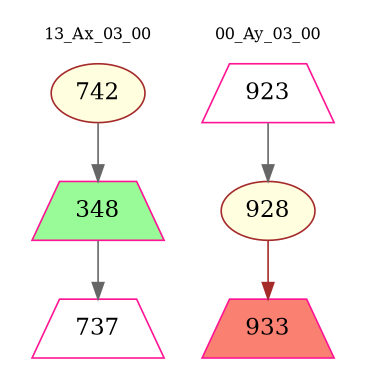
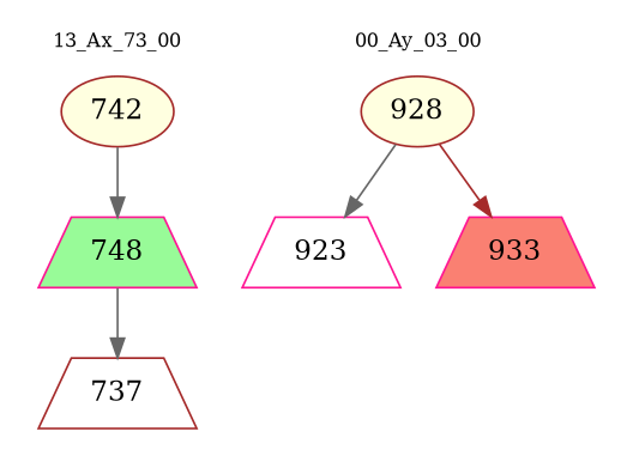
  digraph {
    node [color=deeppink fillcolor=lightyellow shape=trapezium style=filled]
    edge [color=gray40]
    n1 [color=brown label=742 shape=ellipse]
-   n2 [fillcolor=white label=737]
-   n3 [fillcolor=palegreen label=348]
+   n2 [color=brown fillcolor=white label=737]
+   n3 [fillcolor=palegreen label=748]
    n4 [color=brown label=928 shape=ellipse]
    n5 [fillcolor=white label=923]
    n6 [fillcolor=salmon label=933]
    subgraph cluster_1 {
      color=white
      fontsize=10
-     label="13_Ax_03_00"
+     label="13_Ax_73_00"
      n1
      n2
      n3
    }
    subgraph cluster_2 {
      color=white
      fontsize=10
      label="00_Ay_03_00"
      n4
      n5
      n6
    }
    n1 -> n3
    n3 -> n2
-   n5 -> n4
+   n4 -> n5
    n4 -> n6 [color=brown]
  }
